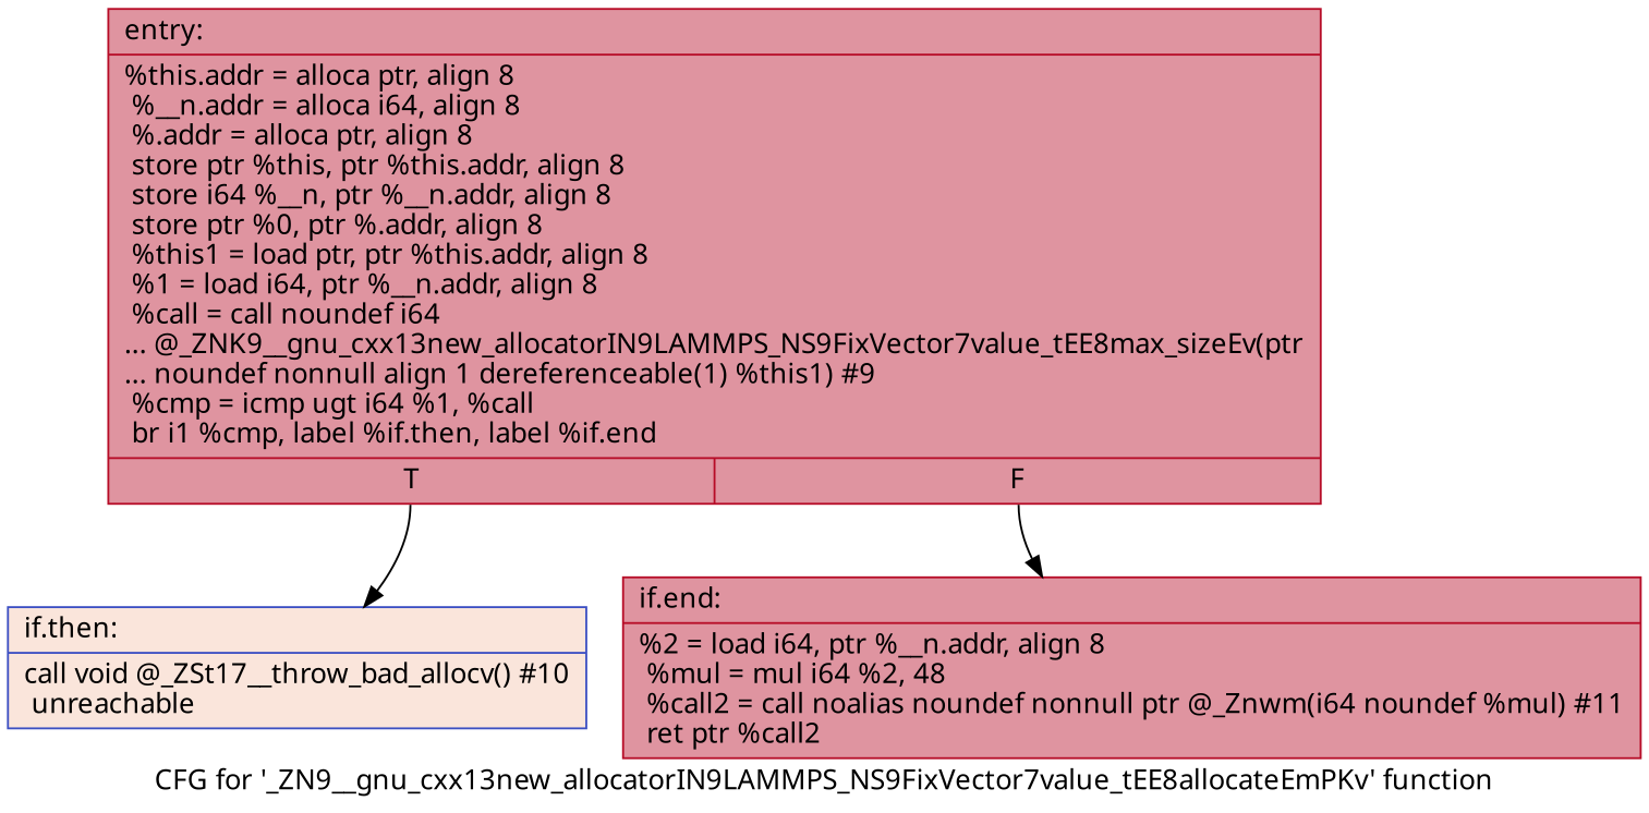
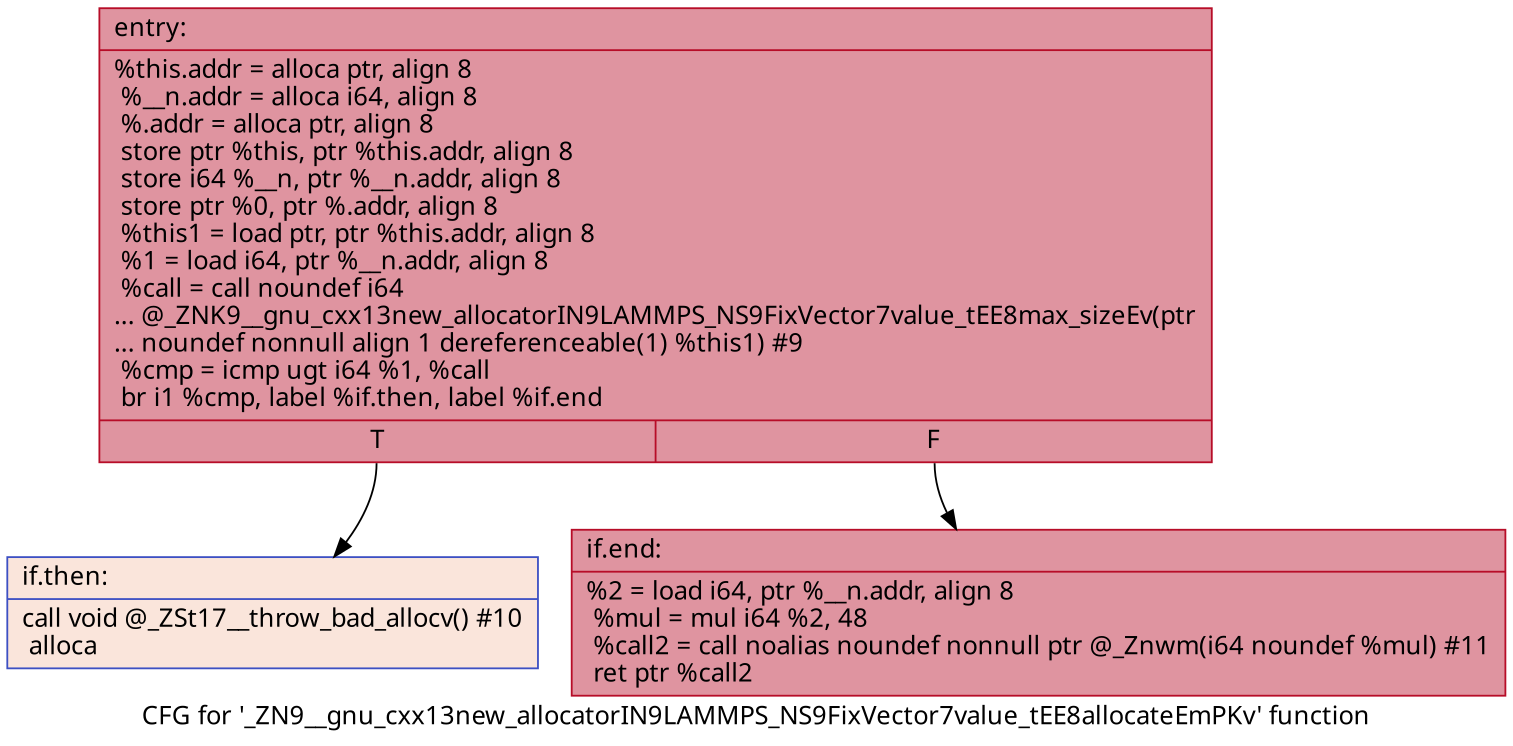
  digraph {
    label="CFG for '_ZN9__gnu_cxx13new_allocatorIN9LAMMPS_NS9FixVector7value_tEE8allocateEmPKv' function"
    fontname="Noto Sans"
    node [color="#b70d28ff" fillcolor="#b70d2870" fontname="Noto Sans" shape=record style=filled]
    edge [fontname="Noto Sans"]
    n1 [label="{entry:\l|  %this.addr = alloca ptr, align 8\l  %__n.addr = alloca i64, align 8\l  %.addr = alloca ptr, align 8\l  store ptr %this, ptr %this.addr, align 8\l  store i64 %__n, ptr %__n.addr, align 8\l  store ptr %0, ptr %.addr, align 8\l  %this1 = load ptr, ptr %this.addr, align 8\l  %1 = load i64, ptr %__n.addr, align 8\l  %call = call noundef i64\l... @_ZNK9__gnu_cxx13new_allocatorIN9LAMMPS_NS9FixVector7value_tEE8max_sizeEv(ptr\l... noundef nonnull align 1 dereferenceable(1) %this1) #9\l  %cmp = icmp ugt i64 %1, %call\l  br i1 %cmp, label %if.then, label %if.end\l|{<s0>T|<s1>F}}"]
-   n2 [color="#3d50c3ff" fillcolor="#f4c5ad70" label="{if.then:\l|  call void @_ZSt17__throw_bad_allocv() #10\l  unreachable\l}"]
+   n2 [color="#3d50c3ff" fillcolor="#f4c5ad70" label="{if.then:\l|  call void @_ZSt17__throw_bad_allocv() #10\l  alloca\l}"]
    n3 [label="{if.end:\l|  %2 = load i64, ptr %__n.addr, align 8\l  %mul = mul i64 %2, 48\l  %call2 = call noalias noundef nonnull ptr @_Znwm(i64 noundef %mul) #11\l  ret ptr %call2\l}"]
    n1 -> n2 [tailport=s0]
    n1 -> n3 [tailport=s1]
  }
